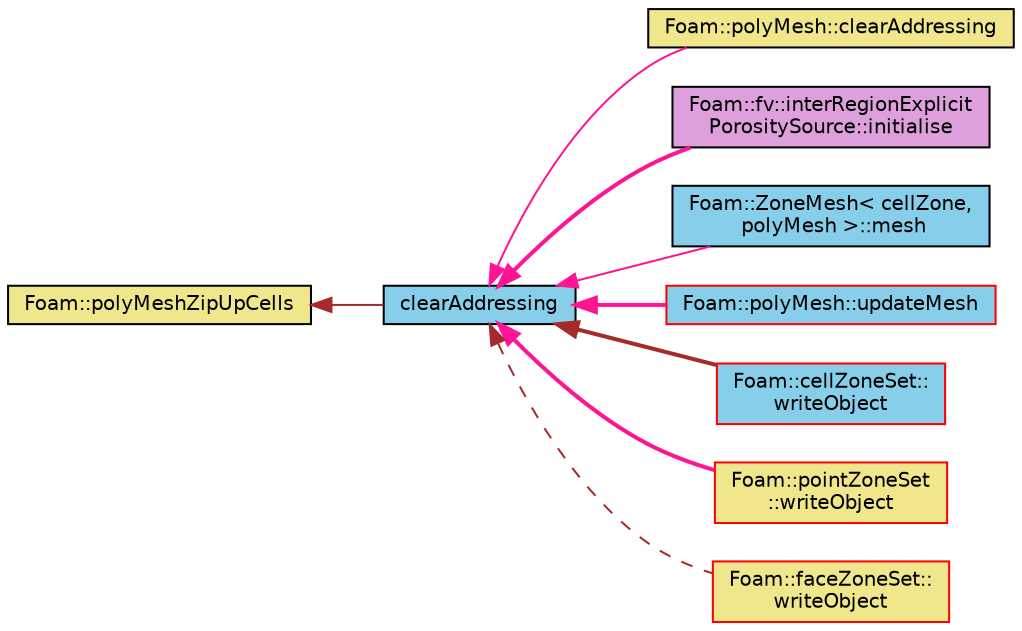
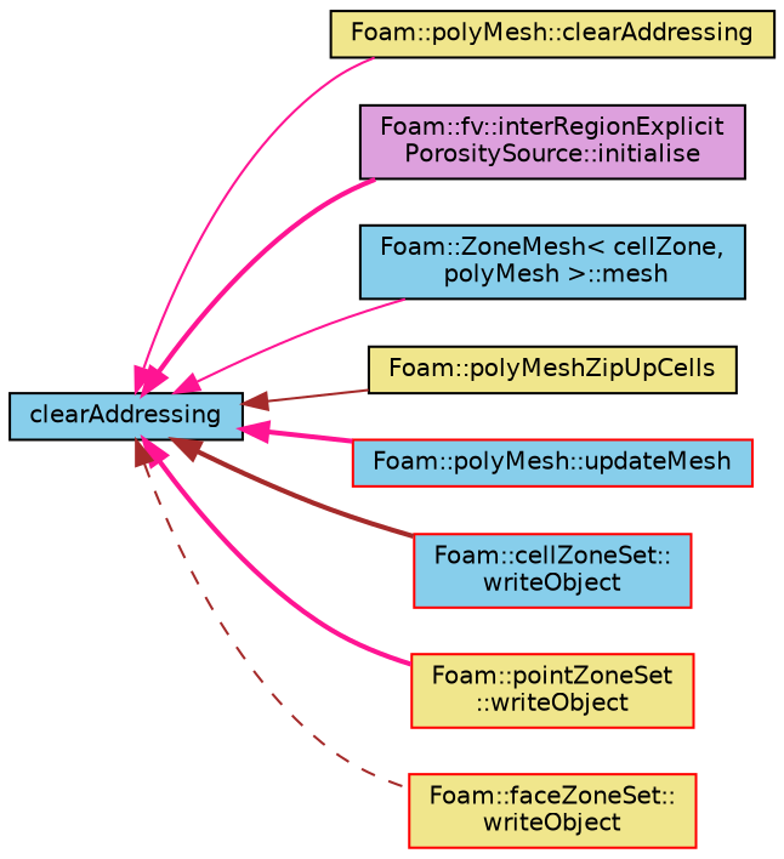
  digraph {
    rankdir=LR
    node [color=black fillcolor=skyblue fontname=Helvetica fontsize=10 shape=record style=filled]
    edge [color=deeppink dir=back fontname=Helvetica fontsize=10 labelfontname=Helvetica labelfontsize=10 style=bold]
    n1 [fontcolor=black height=0.2 label=clearAddressing width=0.4]
    n2 [fillcolor=khaki height=0.2 label="Foam::polyMesh::clearAddressing" width=0.4]
    n3 [fillcolor=plum height=0.2 label="Foam::fv::interRegionExplicit\lPorositySource::initialise" width=0.4]
    n4 [height=0.2 label="Foam::ZoneMesh\< cellZone,\l polyMesh \>::mesh" width=0.4]
    n5 [fillcolor=khaki height=0.2 label="Foam::polyMeshZipUpCells" width=0.4]
    n6 [color=red height=0.2 label="Foam::polyMesh::updateMesh" width=0.4]
    n7 [color=red height=0.2 label="Foam::cellZoneSet::\lwriteObject" width=0.4]
    n8 [color=red fillcolor=khaki height=0.2 label="Foam::pointZoneSet\l::writeObject" width=0.4]
    n9 [color=red fillcolor=khaki height=0.2 label="Foam::faceZoneSet::\lwriteObject" width=0.4]
    n1 -> n2 [style=solid]
    n1 -> n3
    n1 -> n4 [style=solid]
-   n5 -> n1 [color=brown style=solid]
+   n1 -> n5 [color=brown style=solid]
    n1 -> n6
    n1 -> n7 [color=brown]
    n1 -> n8
    n1 -> n9 [color=brown style=dashed]
  }
